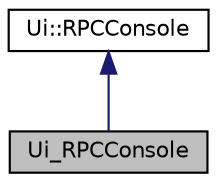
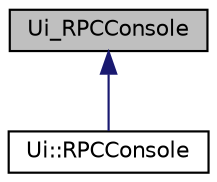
  digraph {
    node [color=black fontname=Helvetica fontsize=10 shape=record style=filled]
    n1 [fillcolor=grey75 fontcolor=black height=0.2 label=Ui_RPCConsole width=0.4]
    n2 [fillcolor=white height=0.2 label="Ui::RPCConsole" width=0.4]
-   n2 -> n1 [color=midnightblue dir=back fontname=Helvetica fontsize=10 labelfontname=Helvetica labelfontsize=10 style=solid]
+   n1 -> n2 [color=midnightblue dir=back fontname=Helvetica fontsize=10 labelfontname=Helvetica labelfontsize=10 style=solid]
  }
